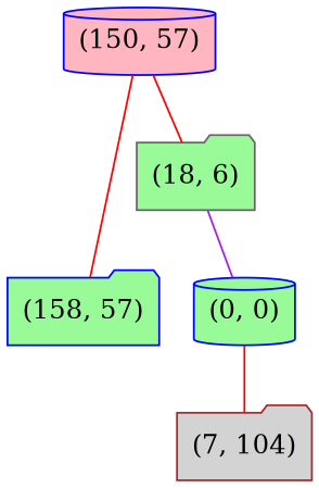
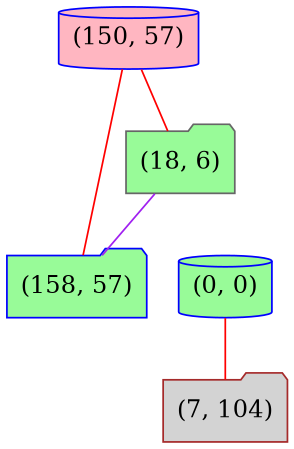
  graph {
    node [color=blue fillcolor=palegreen shape=folder style=filled]
    edge [color=red weight=1]
    "(150, 57)" [fillcolor=lightpink shape=cylinder]
    "(18, 6)" [color=gray40]
    "(158, 57)"
    "(0, 0)" [shape=cylinder]
    "(7, 104)" [color=brown fillcolor=lightgrey]
    "(150, 57)" -- "(18, 6)"
    "(150, 57)" -- "(158, 57)"
-   "(18, 6)" -- "(0, 0)" [color=purple weight=4]
+   "(18, 6)" -- "(158, 57)" [color=purple weight=4]
    "(0, 0)" -- "(7, 104)"
  }
